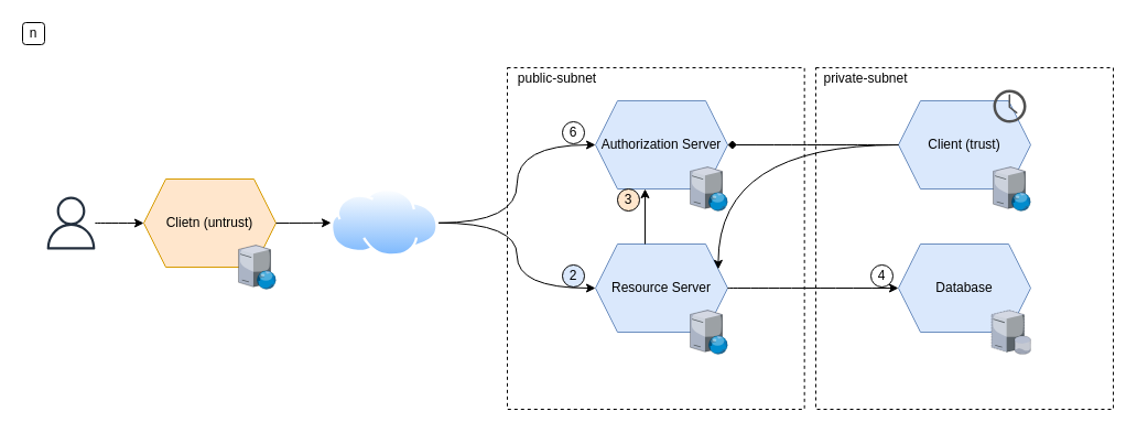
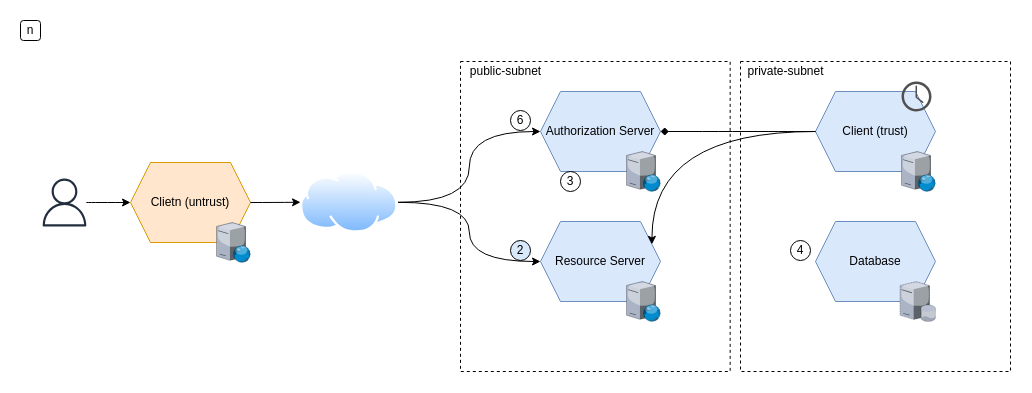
  <mxCell id="0" />
  <mxCell id="1" parent="0" />
  <mxCell id="2" style="edgeStyle=orthogonalEdgeStyle;curved=1;orthogonalLoop=1;jettySize=auto;html=1;entryX=0;entryY=0.5;entryDx=0;entryDy=0;" edge="1" parent="1" source="3" target="6"><mxGeometry relative="1" as="geometry" /></mxCell>
  <mxCell id="3" value="" style="sketch=0;outlineConnect=0;fontColor=#232F3E;gradientColor=none;fillColor=#232F3E;strokeColor=none;dashed=0;verticalLabelPosition=bottom;verticalAlign=top;align=center;html=1;fontSize=12;fontStyle=0;aspect=fixed;pointerEvents=1;shape=mxgraph.aws4.user;" parent="1" vertex="1"><mxGeometry x="40" y="178" width="48" height="48" as="geometry" /></mxCell>
  <mxCell id="4" value="" style="aspect=fixed;perimeter=ellipsePerimeter;html=1;align=center;shadow=0;dashed=0;spacingTop=3;image;image=img/lib/active_directory/internet_cloud.svg;" vertex="1" parent="1"><mxGeometry x="300" y="171" width="97.62" height="61.5" as="geometry" /></mxCell>
  <mxCell id="5" value="" style="group" vertex="1" connectable="0" parent="1"><mxGeometry x="130" y="162" width="120" height="100" as="geometry" /></mxCell>
  <mxCell id="6" value="Clietn (untrust)" style="shape=hexagon;perimeter=hexagonPerimeter2;whiteSpace=wrap;html=1;fixedSize=1;fillColor=#ffe6cc;strokeColor=#d79b00;" vertex="1" parent="5"><mxGeometry width="120" height="80" as="geometry" /></mxCell>
  <mxCell id="7" value="" style="verticalLabelPosition=bottom;sketch=0;aspect=fixed;html=1;verticalAlign=top;strokeColor=none;align=center;outlineConnect=0;shape=mxgraph.citrix.web_server;" vertex="1" parent="5"><mxGeometry x="86" y="60" width="34" height="40" as="geometry" /></mxCell>
  <mxCell id="8" value="" style="group" vertex="1" connectable="0" parent="1"><mxGeometry x="460.004" y="61" width="269.66" height="310" as="geometry" /></mxCell>
  <mxCell id="9" value="&lt;span style=&quot;color: rgba(0 , 0 , 0 , 0) ; font-family: monospace ; font-size: 0px&quot;&gt;%3CmxGraphModel%3E%3Croot%3E%3CmxCell%20id%3D%220%22%2F%3E%3CmxCell%20id%3D%221%22%20parent%3D%220%22%2F%3E%3CmxCell%20id%3D%222%22%20value%3D%22%22%20style%3D%22group%22%20vertex%3D%221%22%20connectable%3D%220%22%20parent%3D%221%22%3E%3CmxGeometry%20x%3D%22520%22%20y%3D%22200%22%20width%3D%22170%22%20height%3D%22240%22%20as%3D%22geometry%22%2F%3E%3C%2FmxCell%3E%3CmxCell%20id%3D%223%22%20value%3D%22%22%20style%3D%22rounded%3D0%3BwhiteSpace%3Dwrap%3Bhtml%3D1%3Bdashed%3D1%3B%22%20vertex%3D%221%22%20parent%3D%222%22%3E%3CmxGeometry%20width%3D%22170%22%20height%3D%22240%22%20as%3D%22geometry%22%2F%3E%3C%2FmxCell%3E%3CmxCell%20id%3D%224%22%20value%3D%22public-subnet%22%20style%3D%22text%3Bhtml%3D1%3Balign%3Dcenter%3BverticalAlign%3Dmiddle%3Bresizable%3D0%3Bpoints%3D%5B%5D%3Bautosize%3D1%3BstrokeColor%3Dnone%3BfillColor%3Dnone%3B%22%20vertex%3D%221%22%20parent%3D%222%22%3E%3CmxGeometry%20width%3D%2290%22%20height%3D%2220%22%20as%3D%22geometry%22%2F%3E%3C%2FmxCell%3E%3C%2Froot%3E%3C%2FmxGraphModel%3E&lt;/span&gt;" style="rounded=0;whiteSpace=wrap;html=1;dashed=1;" vertex="1" parent="8"><mxGeometry width="269.66" height="310" as="geometry" /></mxCell>
  <mxCell id="10" value="public-subnet" style="text;html=1;align=center;verticalAlign=middle;resizable=0;points=[];autosize=1;strokeColor=none;fillColor=none;" vertex="1" parent="8"><mxGeometry width="90" height="20" as="geometry" /></mxCell>
  <mxCell id="11" value="" style="group" vertex="1" connectable="0" parent="8"><mxGeometry x="79.996" y="30" width="120" height="100" as="geometry" /></mxCell>
  <mxCell id="12" value="Authorization Server" style="shape=hexagon;perimeter=hexagonPerimeter2;whiteSpace=wrap;html=1;fixedSize=1;fillColor=#dae8fc;strokeColor=#6c8ebf;" vertex="1" parent="11"><mxGeometry width="120" height="80" as="geometry" /></mxCell>
  <mxCell id="13" value="" style="verticalLabelPosition=bottom;sketch=0;aspect=fixed;html=1;verticalAlign=top;strokeColor=none;align=center;outlineConnect=0;shape=mxgraph.citrix.web_server;" vertex="1" parent="11"><mxGeometry x="86" y="60" width="34" height="40" as="geometry" /></mxCell>
  <mxCell id="14" value="" style="group" vertex="1" connectable="0" parent="8"><mxGeometry x="79.996" y="160" width="120" height="100" as="geometry" /></mxCell>
  <mxCell id="15" value="Resource Server" style="shape=hexagon;perimeter=hexagonPerimeter2;whiteSpace=wrap;html=1;fixedSize=1;fillColor=#dae8fc;strokeColor=#6c8ebf;" vertex="1" parent="14"><mxGeometry width="120" height="80" as="geometry" /></mxCell>
  <mxCell id="16" value="" style="verticalLabelPosition=bottom;sketch=0;aspect=fixed;html=1;verticalAlign=top;strokeColor=none;align=center;outlineConnect=0;shape=mxgraph.citrix.web_server;" vertex="1" parent="14"><mxGeometry x="86" y="60" width="34" height="40" as="geometry" /></mxCell>
- <mxCell id="17" style="edgeStyle=orthogonalEdgeStyle;rounded=0;orthogonalLoop=1;jettySize=auto;html=1;exitX=0.375;exitY=0;exitDx=0;exitDy=0;entryX=0.375;entryY=1;entryDx=0;entryDy=0;" edge="1" parent="8" source="15" target="12"><mxGeometry relative="1" as="geometry" /></mxCell>
  <mxCell id="18" value="6" style="ellipse;whiteSpace=wrap;html=1;aspect=fixed;" vertex="1" parent="8"><mxGeometry x="49.996" y="49" width="20" height="20" as="geometry" /></mxCell>
  <mxCell id="19" value="2" style="ellipse;whiteSpace=wrap;html=1;aspect=fixed;fillColor=#dae8fc;" vertex="1" parent="8"><mxGeometry x="49.996" y="179" width="20" height="20" as="geometry" /></mxCell>
- <mxCell id="20" value="3" style="ellipse;whiteSpace=wrap;html=1;aspect=fixed;fillColor=#ffe6cc;" vertex="1" parent="8"><mxGeometry x="99.996" y="110" width="20" height="20" as="geometry" /></mxCell>
+ <mxCell id="20" value="3" style="ellipse;whiteSpace=wrap;html=1;aspect=fixed;" vertex="1" parent="8"><mxGeometry x="99.996" y="110" width="20" height="20" as="geometry" /></mxCell>
  <mxCell id="21" value="" style="group" vertex="1" connectable="0" parent="1"><mxGeometry x="740" y="61" width="270" height="310" as="geometry" /></mxCell>
  <mxCell id="22" value="" style="rounded=0;whiteSpace=wrap;html=1;dashed=1;" vertex="1" parent="21"><mxGeometry width="270" height="310" as="geometry" /></mxCell>
  <mxCell id="23" value="private-subnet" style="text;html=1;align=center;verticalAlign=middle;resizable=0;points=[];autosize=1;strokeColor=none;fillColor=none;" vertex="1" parent="21"><mxGeometry width="90" height="20" as="geometry" /></mxCell>
  <mxCell id="24" value="" style="group" vertex="1" connectable="0" parent="21"><mxGeometry x="75" y="160" width="120" height="100" as="geometry" /></mxCell>
  <mxCell id="25" value="Database" style="shape=hexagon;perimeter=hexagonPerimeter2;whiteSpace=wrap;html=1;fixedSize=1;fillColor=#dae8fc;strokeColor=#6c8ebf;" vertex="1" parent="24"><mxGeometry width="120" height="80" as="geometry" /></mxCell>
  <mxCell id="26" value="" style="verticalLabelPosition=bottom;sketch=0;aspect=fixed;html=1;verticalAlign=top;strokeColor=none;align=center;outlineConnect=0;shape=mxgraph.citrix.database_server;dashed=1;" vertex="1" parent="24"><mxGeometry x="84.44" y="60" width="35.56" height="40" as="geometry" /></mxCell>
  <mxCell id="27" value="" style="group" vertex="1" connectable="0" parent="21"><mxGeometry x="75" y="30" width="120" height="100" as="geometry" /></mxCell>
  <mxCell id="28" value="Client (trust)" style="shape=hexagon;perimeter=hexagonPerimeter2;whiteSpace=wrap;html=1;fixedSize=1;fillColor=#dae8fc;strokeColor=#6c8ebf;" vertex="1" parent="27"><mxGeometry width="120" height="80" as="geometry" /></mxCell>
  <mxCell id="29" value="" style="verticalLabelPosition=bottom;sketch=0;aspect=fixed;html=1;verticalAlign=top;strokeColor=none;align=center;outlineConnect=0;shape=mxgraph.citrix.web_server;" vertex="1" parent="27"><mxGeometry x="86" y="60" width="34" height="40" as="geometry" /></mxCell>
  <mxCell id="30" value="" style="sketch=0;pointerEvents=1;shadow=0;dashed=0;html=1;strokeColor=none;fillColor=#505050;labelPosition=center;verticalLabelPosition=bottom;verticalAlign=top;outlineConnect=0;align=center;shape=mxgraph.office.concepts.clock;" vertex="1" parent="27"><mxGeometry x="86" y="-10" width="30" height="30" as="geometry" /></mxCell>
  <mxCell id="31" value="4" style="ellipse;whiteSpace=wrap;html=1;aspect=fixed;" vertex="1" parent="21"><mxGeometry x="50" y="179" width="20" height="20" as="geometry" /></mxCell>
- <mxCell id="32" style="edgeStyle=orthogonalEdgeStyle;curved=1;orthogonalLoop=1;jettySize=auto;html=1;entryX=0;entryY=0.5;entryDx=0;entryDy=0;" edge="1" parent="1" source="15" target="25"><mxGeometry relative="1" as="geometry" /></mxCell>
  <mxCell id="33" style="edgeStyle=orthogonalEdgeStyle;curved=1;orthogonalLoop=1;jettySize=auto;html=1;entryX=1;entryY=0.5;entryDx=0;entryDy=0;endArrow=diamond;" edge="1" parent="1" source="28" target="12"><mxGeometry relative="1" as="geometry" /></mxCell>
  <mxCell id="34" style="edgeStyle=orthogonalEdgeStyle;curved=1;orthogonalLoop=1;jettySize=auto;html=1;entryX=1;entryY=0.25;entryDx=0;entryDy=0;" edge="1" parent="1" source="28" target="15"><mxGeometry relative="1" as="geometry" /></mxCell>
  <mxCell id="35" style="edgeStyle=orthogonalEdgeStyle;curved=1;orthogonalLoop=1;jettySize=auto;html=1;entryX=0;entryY=0.5;entryDx=0;entryDy=0;" edge="1" parent="1" source="4" target="12"><mxGeometry relative="1" as="geometry" /></mxCell>
  <mxCell id="36" style="edgeStyle=orthogonalEdgeStyle;curved=1;orthogonalLoop=1;jettySize=auto;html=1;" edge="1" parent="1" source="4" target="15"><mxGeometry relative="1" as="geometry" /></mxCell>
  <mxCell id="37" style="edgeStyle=orthogonalEdgeStyle;curved=1;orthogonalLoop=1;jettySize=auto;html=1;entryX=0;entryY=0.5;entryDx=0;entryDy=0;" edge="1" parent="1" source="6" target="4"><mxGeometry relative="1" as="geometry" /></mxCell>
  <mxCell id="38" value="n" style="whiteSpace=wrap;html=1;aspect=fixed;rounded=1;" vertex="1" parent="1"><mxGeometry width="20" height="20" as="geometry" x="20" y="20" /></mxCell>
